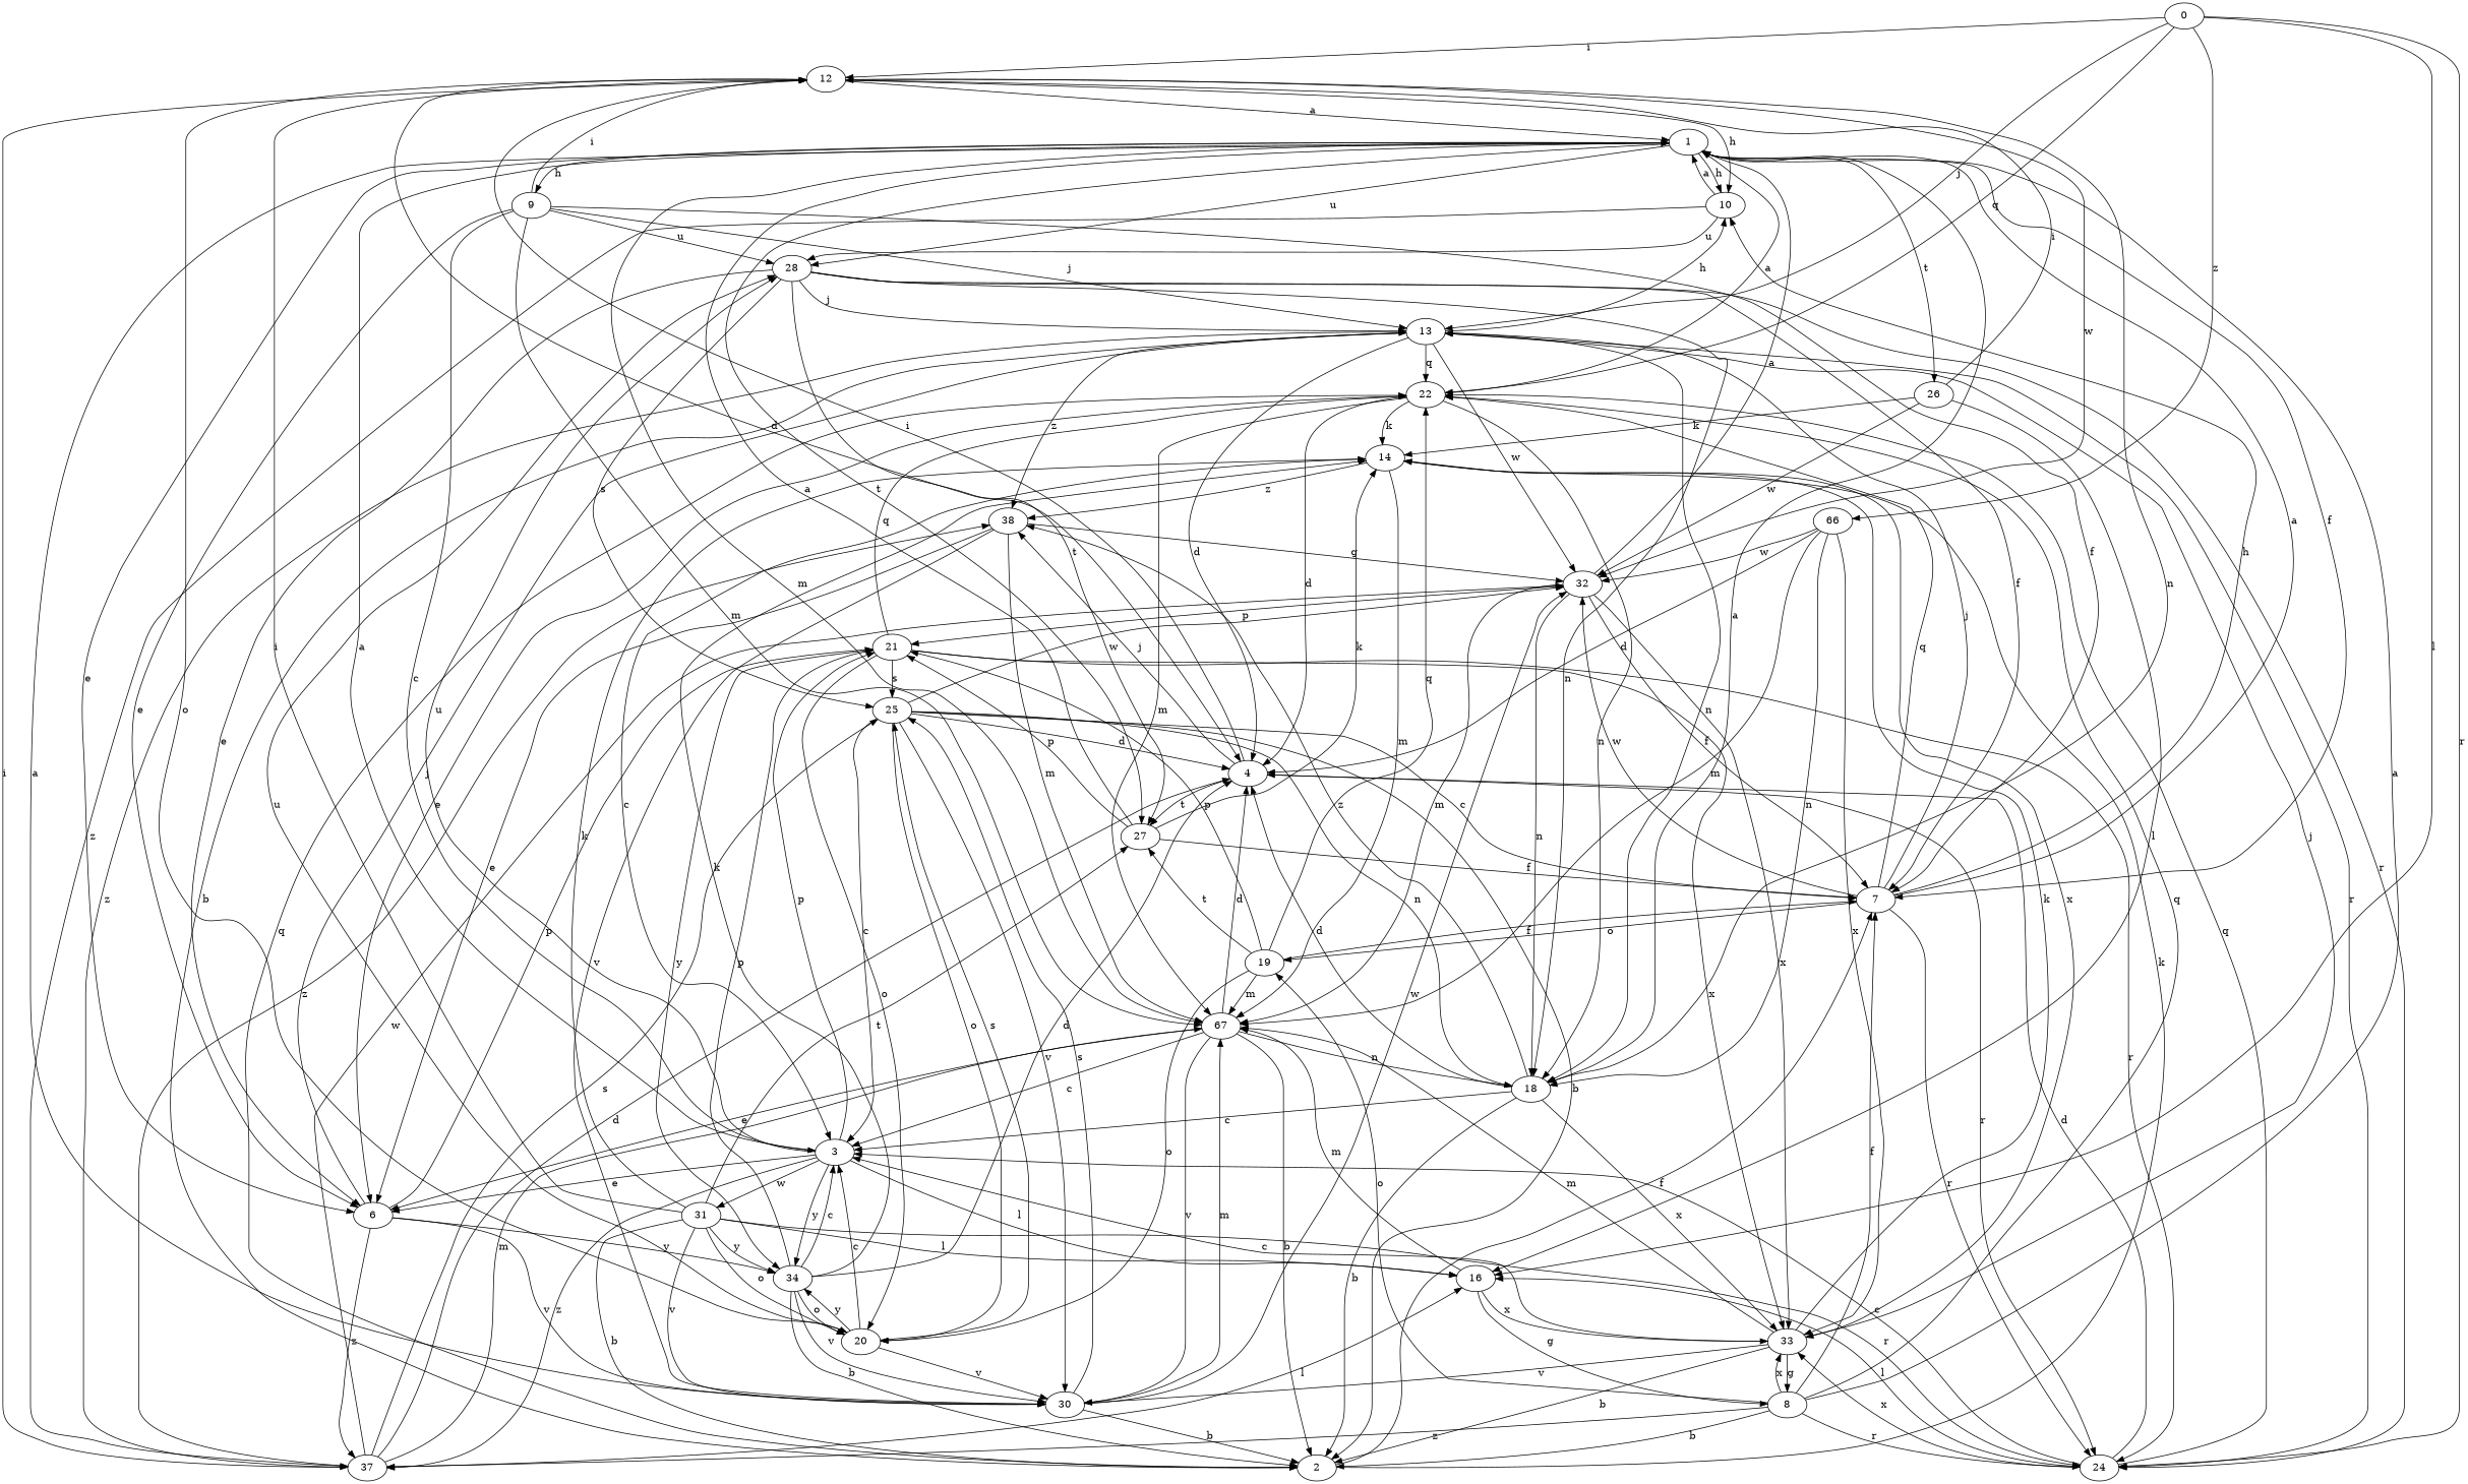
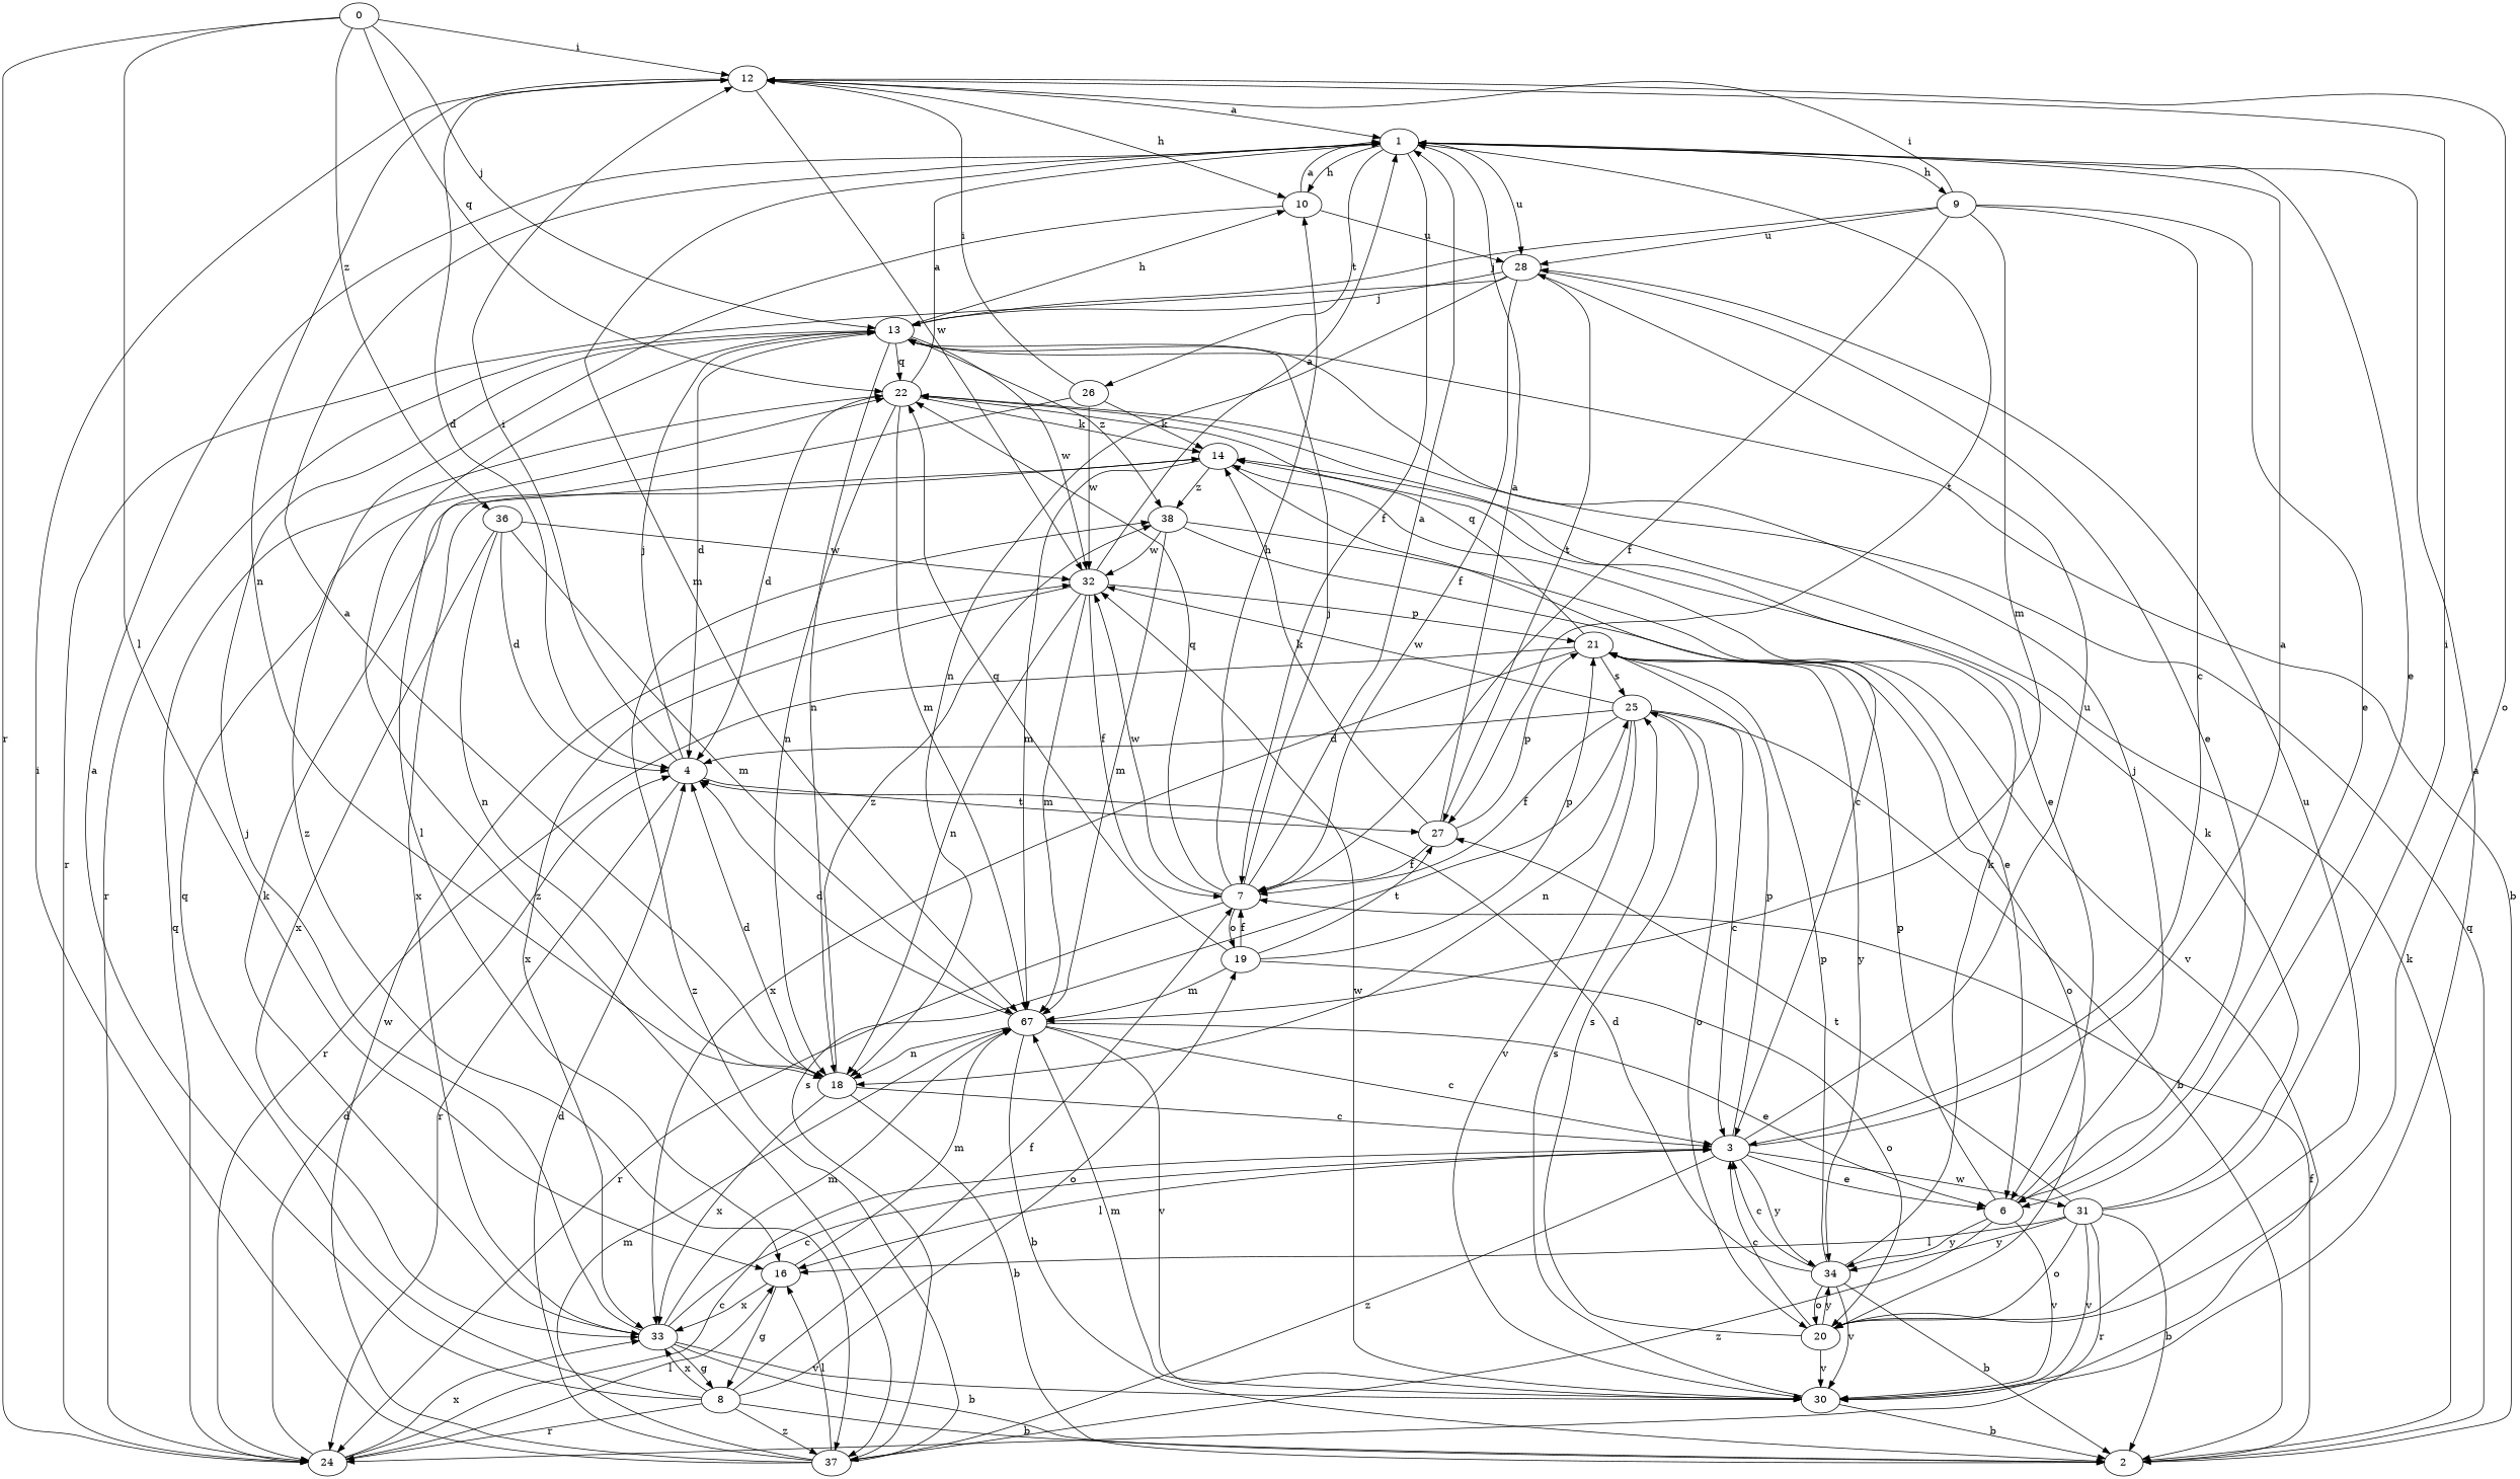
  strict digraph {
    0
    12
    13
    16
    22
    24
-   36 [label=66]
+   36
    1
    10
    4
    32
    18
    20
    2
    37
    38
    n17 [label=67]
    8
    33
    6
    14
    3
    7
    9
    26
    27
    28
    21
    34
    30
    19
    25
    31
    0 -> 12 [label=i]
    0 -> 13 [label=j]
    0 -> 16 [label=l]
    0 -> 22 [label=q]
    0 -> 24 [label=r]
    0 -> 36 [label=z]
    12 -> 1 [label=a]
    12 -> 10 [label=h]
    12 -> 4 [label=d]
    12 -> 32 [label=w]
    12 -> 18 [label=n]
    12 -> 20 [label=o]
    13 -> 22 [label=q]
    13 -> 24 [label=r]
    13 -> 10 [label=h]
    13 -> 4 [label=d]
    13 -> 32 [label=w]
    13 -> 18 [label=n]
    13 -> 2 [label=b]
    13 -> 37 [label=z]
    13 -> 38 [label=z]
    16 -> n17 [label=m]
    16 -> 8 [label=g]
    16 -> 33 [label=x]
    22 -> 1 [label=a]
    22 -> 4 [label=d]
    22 -> 18 [label=n]
    22 -> n17 [label=m]
    22 -> 6 [label=e]
    22 -> 14 [label=k]
    24 -> 16 [label=l]
    24 -> 22 [label=q]
    24 -> 4 [label=d]
    24 -> 33 [label=x]
    24 -> 3 [label=c]
    36 -> 4 [label=d]
    36 -> 32 [label=w]
    36 -> 18 [label=n]
    36 -> n17 [label=m]
    36 -> 33 [label=x]
    1 -> 10 [label=h]
    1 -> n17 [label=m]
    1 -> 6 [label=e]
    1 -> 7 [label=f]
    1 -> 9 [label=h]
    1 -> 26 [label=t]
    1 -> 27 [label=t]
    1 -> 28 [label=u]
    10 -> 1 [label=a]
    10 -> 37 [label=z]
    10 -> 28 [label=u]
    4 -> 12 [label=i]
-   4 -> 38 [label=j]
+   4 -> 13 [label=j]
    4 -> 24 [label=r]
    4 -> 27 [label=t]
    32 -> 1 [label=a]
    32 -> 18 [label=n]
    32 -> n17 [label=m]
    32 -> 33 [label=x]
    32 -> 7 [label=f]
    32 -> 21 [label=p]
    18 -> 1 [label=a]
    18 -> 4 [label=d]
    18 -> 2 [label=b]
    18 -> 38 [label=z]
    18 -> 33 [label=x]
    18 -> 3 [label=c]
    20 -> 3 [label=c]
    20 -> 28 [label=u]
    20 -> 34 [label=y]
    20 -> 30 [label=v]
    20 -> 25 [label=s]
    2 -> 22 [label=q]
    2 -> 14 [label=k]
    2 -> 7 [label=f]
    37 -> 12 [label=i]
    37 -> 16 [label=l]
    37 -> 4 [label=d]
    37 -> 32 [label=w]
    37 -> 38 [label=z]
    37 -> n17 [label=m]
    37 -> 25 [label=s]
-   38 -> 32 [label=g]
+   38 -> 32 [label=w]
    38 -> n17 [label=m]
    38 -> 6 [label=e]
    38 -> 30 [label=v]
    n17 -> 4 [label=d]
    n17 -> 18 [label=n]
    n17 -> 2 [label=b]
    n17 -> 6 [label=e]
    n17 -> 3 [label=c]
    n17 -> 30 [label=v]
    8 -> 22 [label=q]
    8 -> 24 [label=r]
    8 -> 1 [label=a]
    8 -> 2 [label=b]
    8 -> 37 [label=z]
    8 -> 33 [label=x]
    8 -> 7 [label=f]
    8 -> 19 [label=o]
    33 -> 13 [label=j]
    33 -> 2 [label=b]
    33 -> n17 [label=m]
    33 -> 8 [label=g]
    33 -> 14 [label=k]
    33 -> 3 [label=c]
    33 -> 30 [label=v]
    6 -> 13 [label=j]
    6 -> 37 [label=z]
    6 -> 21 [label=p]
    6 -> 34 [label=y]
    6 -> 30 [label=v]
    14 -> 38 [label=z]
    14 -> n17 [label=m]
    14 -> 33 [label=x]
    14 -> 3 [label=c]
    3 -> 16 [label=l]
    3 -> 1 [label=a]
    3 -> 37 [label=z]
    3 -> 6 [label=e]
    3 -> 28 [label=u]
    3 -> 21 [label=p]
    3 -> 34 [label=y]
    3 -> 31 [label=w]
    7 -> 13 [label=j]
    7 -> 22 [label=q]
    7 -> 24 [label=r]
    7 -> 1 [label=a]
    7 -> 10 [label=h]
    7 -> 32 [label=w]
    7 -> 19 [label=o]
    9 -> 12 [label=i]
    9 -> 13 [label=j]
    9 -> n17 [label=m]
    9 -> 6 [label=e]
    9 -> 3 [label=c]
    9 -> 7 [label=f]
    9 -> 28 [label=u]
    26 -> 12 [label=i]
    26 -> 16 [label=l]
    26 -> 32 [label=w]
    26 -> 14 [label=k]
    27 -> 1 [label=a]
    27 -> 14 [label=k]
    27 -> 7 [label=f]
    27 -> 21 [label=p]
    28 -> 13 [label=j]
    28 -> 24 [label=r]
    28 -> 18 [label=n]
    28 -> 6 [label=e]
    28 -> 7 [label=f]
    28 -> 27 [label=t]
-   28 -> 25 [label=s]
    21 -> 22 [label=q]
    21 -> 24 [label=r]
    21 -> 20 [label=o]
    21 -> 33 [label=x]
    21 -> 34 [label=y]
    21 -> 25 [label=s]
    34 -> 4 [label=d]
    34 -> 20 [label=o]
    34 -> 2 [label=b]
    34 -> 14 [label=k]
    34 -> 3 [label=c]
    34 -> 21 [label=p]
    34 -> 30 [label=v]
    30 -> 1 [label=a]
    30 -> 32 [label=w]
    30 -> 2 [label=b]
    30 -> n17 [label=m]
    30 -> 25 [label=s]
    19 -> 22 [label=q]
    19 -> 20 [label=o]
    19 -> n17 [label=m]
    19 -> 7 [label=f]
    19 -> 27 [label=t]
    19 -> 21 [label=p]
    25 -> 4 [label=d]
    25 -> 32 [label=w]
    25 -> 18 [label=n]
    25 -> 20 [label=o]
    25 -> 2 [label=b]
    25 -> 3 [label=c]
-   25 -> 7 [label=c]
+   25 -> 7 [label=f]
    25 -> 30 [label=v]
    31 -> 12 [label=i]
    31 -> 16 [label=l]
    31 -> 24 [label=r]
    31 -> 20 [label=o]
    31 -> 2 [label=b]
    31 -> 14 [label=k]
    31 -> 27 [label=t]
    31 -> 34 [label=y]
    31 -> 30 [label=v]
  }
